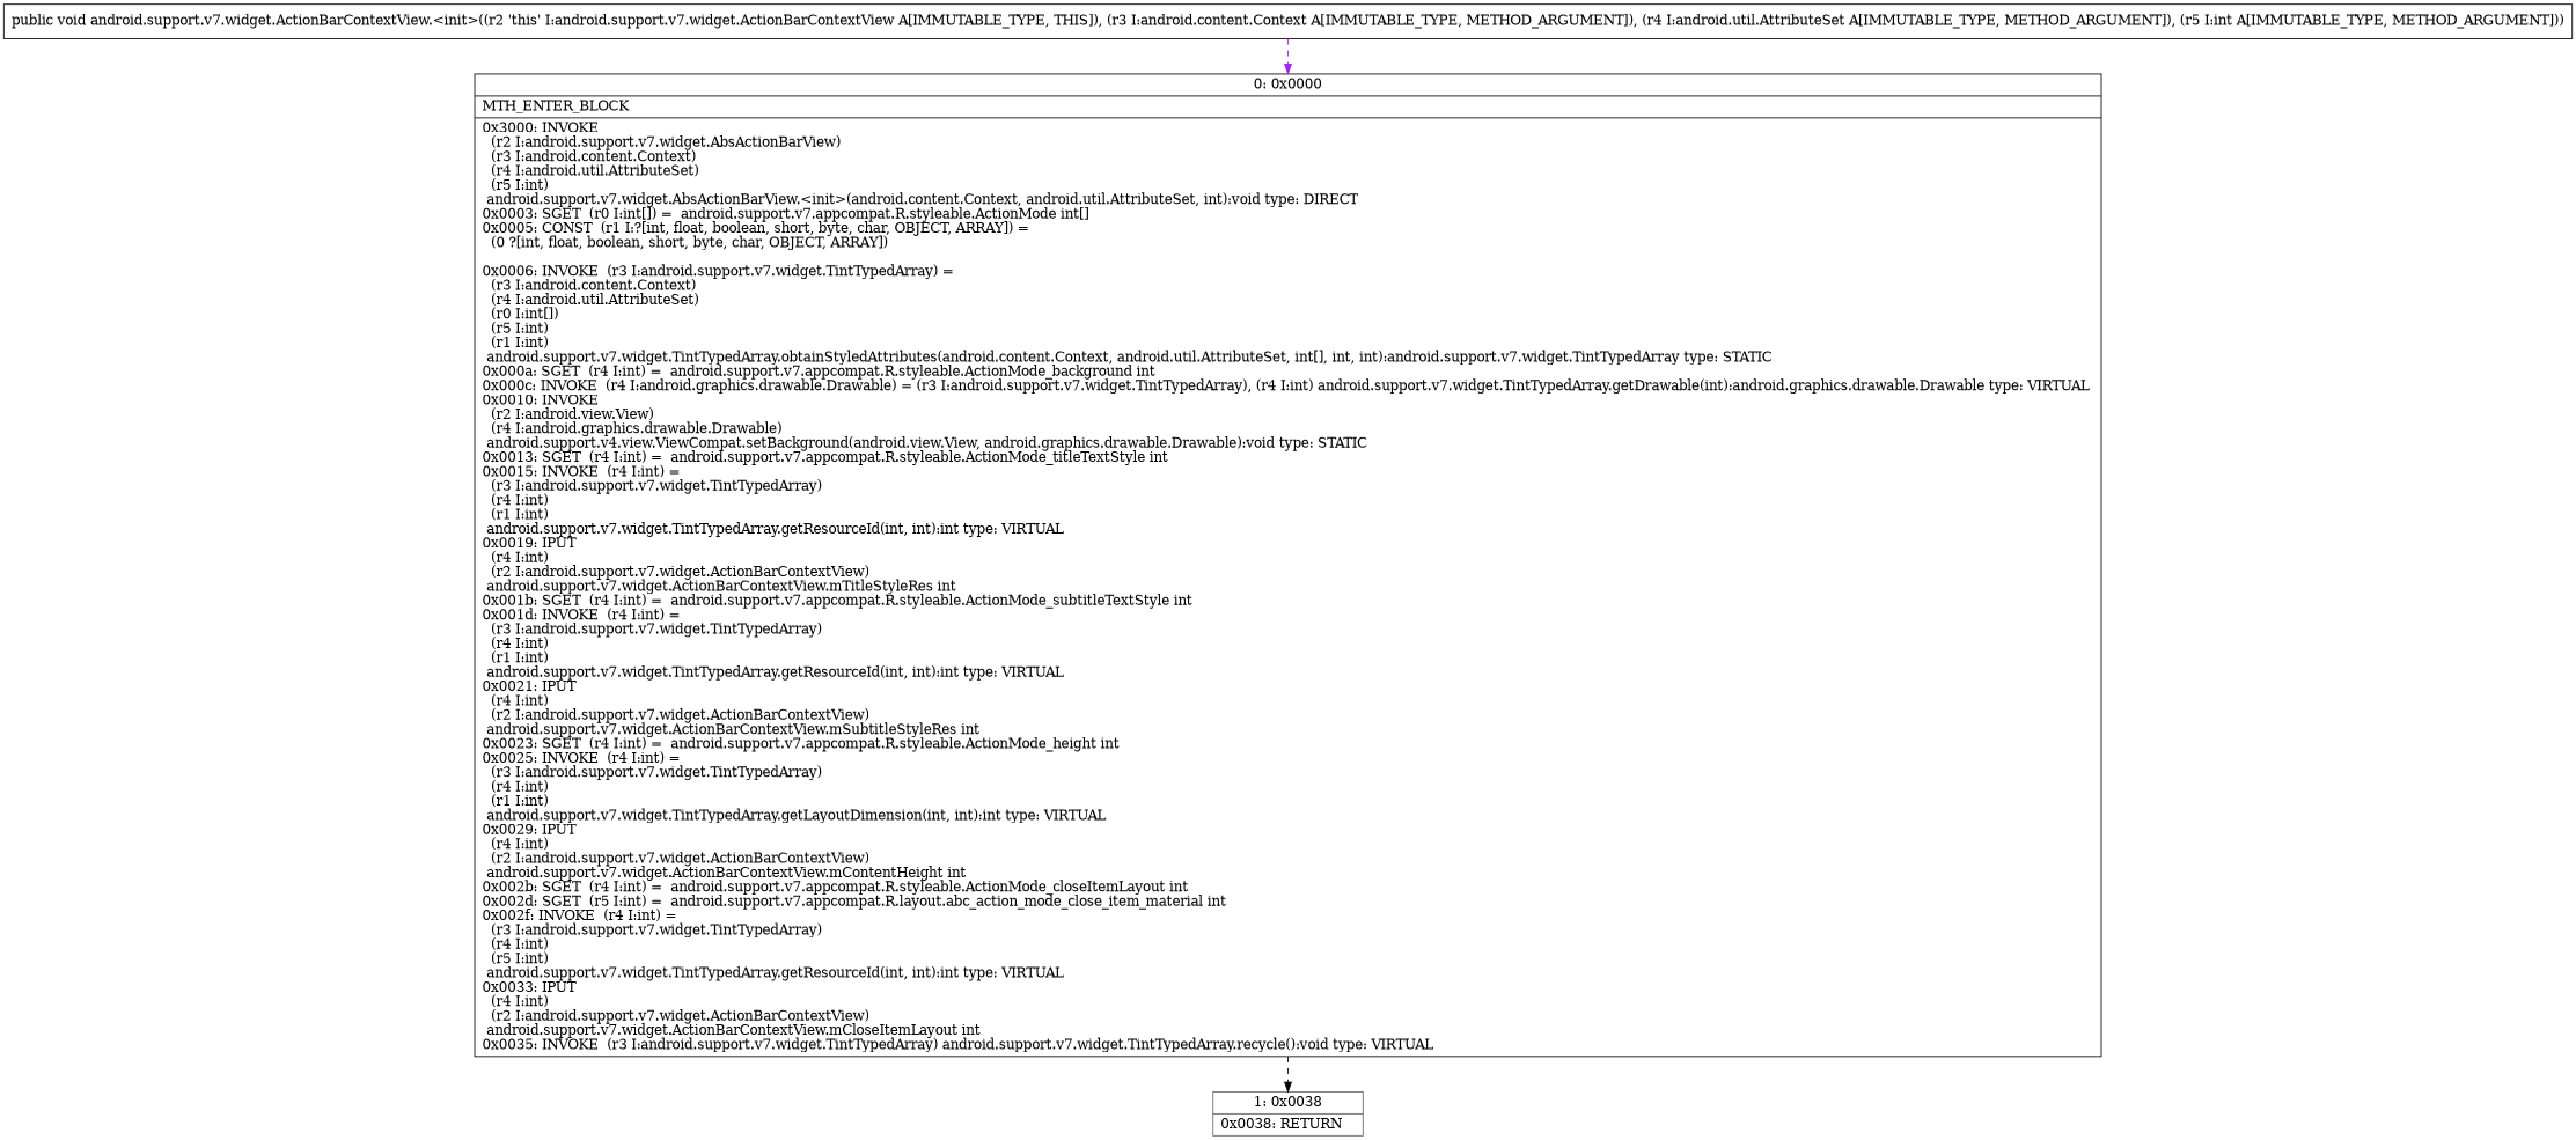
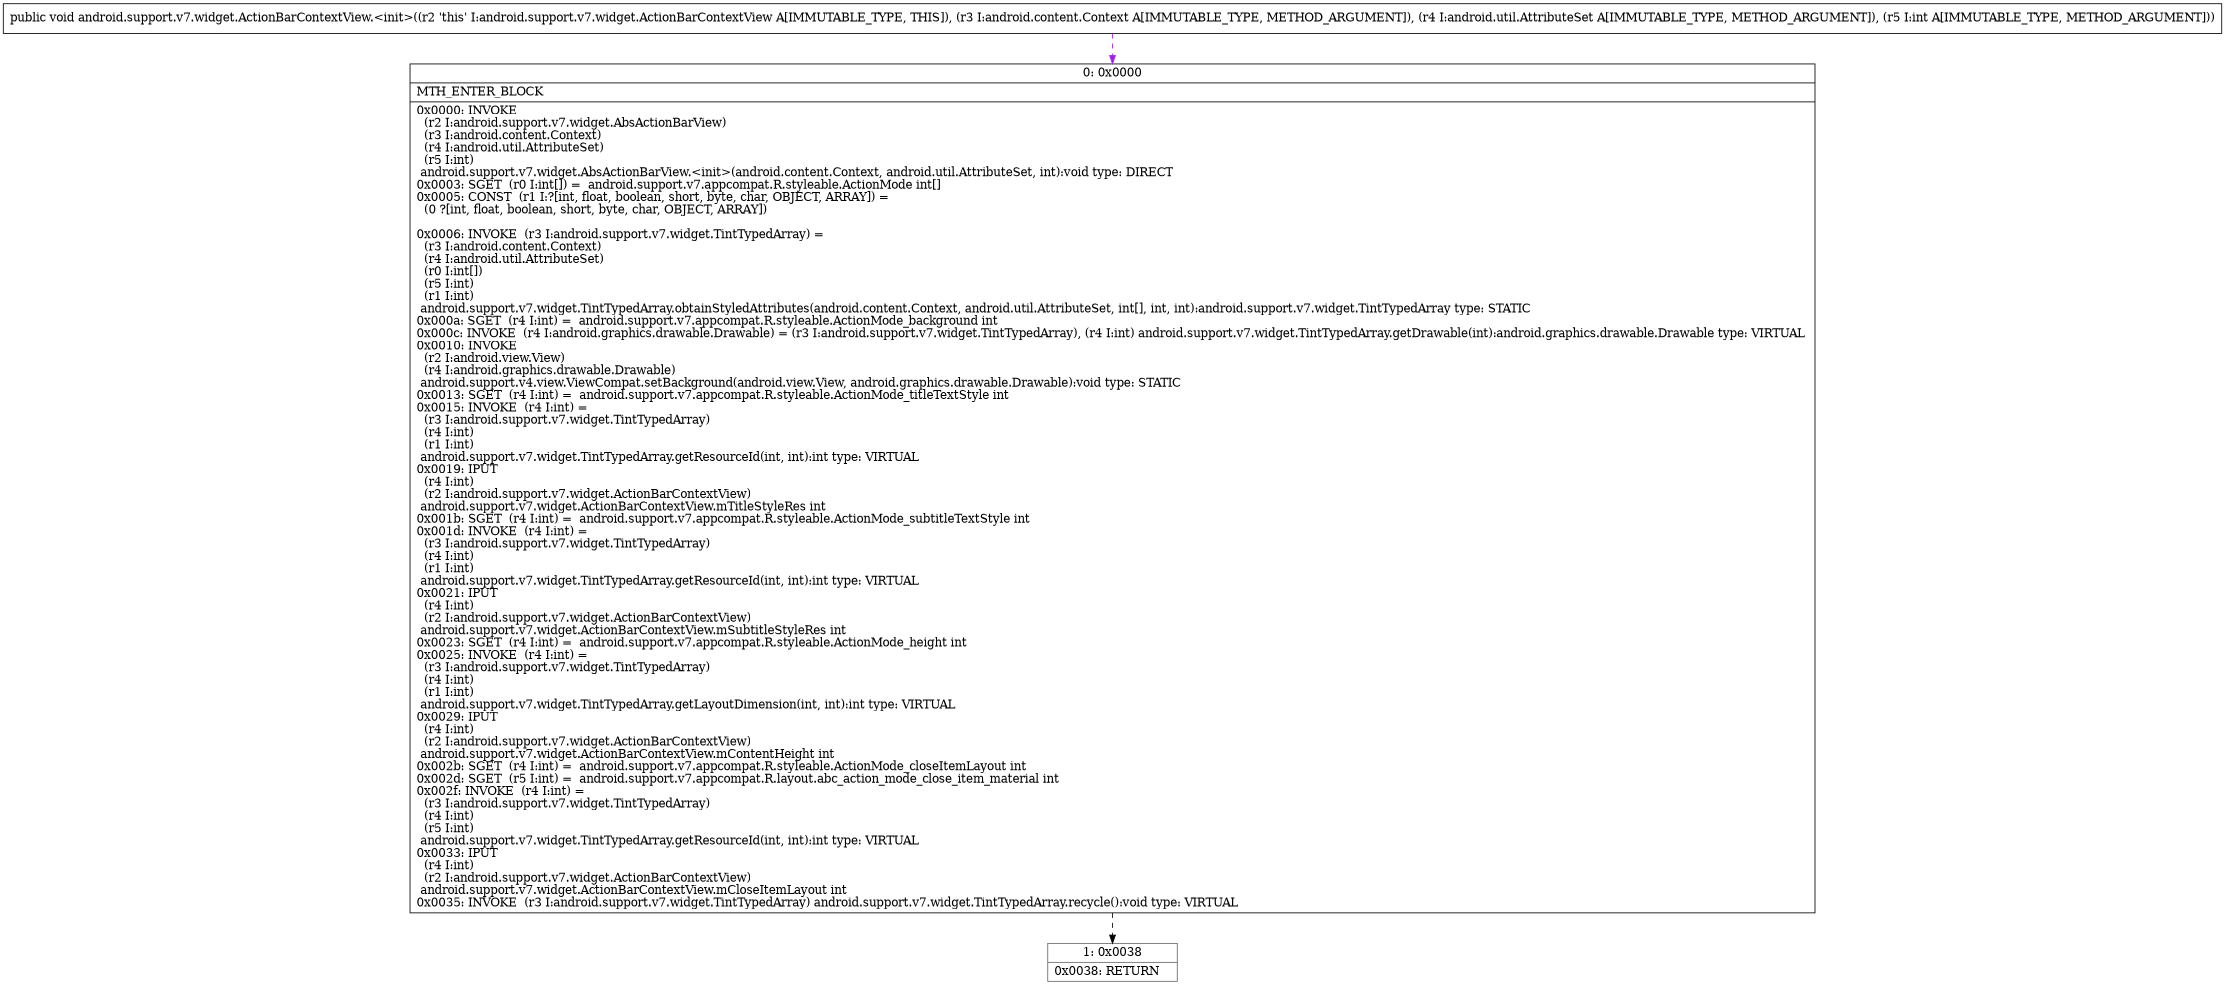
  digraph {
    node [shape=record color=black]
    edge [style=dashed]
-   n1 [label="{0\:\ 0x0000|MTH_ENTER_BLOCK\l|0x3000: INVOKE  \l  (r2 I:android.support.v7.widget.AbsActionBarView)\l  (r3 I:android.content.Context)\l  (r4 I:android.util.AttributeSet)\l  (r5 I:int)\l android.support.v7.widget.AbsActionBarView.\<init\>(android.content.Context, android.util.AttributeSet, int):void type: DIRECT \l0x0003: SGET  (r0 I:int[]) =  android.support.v7.appcompat.R.styleable.ActionMode int[] \l0x0005: CONST  (r1 I:?[int, float, boolean, short, byte, char, OBJECT, ARRAY]) = \l  (0 ?[int, float, boolean, short, byte, char, OBJECT, ARRAY])\l \l0x0006: INVOKE  (r3 I:android.support.v7.widget.TintTypedArray) = \l  (r3 I:android.content.Context)\l  (r4 I:android.util.AttributeSet)\l  (r0 I:int[])\l  (r5 I:int)\l  (r1 I:int)\l android.support.v7.widget.TintTypedArray.obtainStyledAttributes(android.content.Context, android.util.AttributeSet, int[], int, int):android.support.v7.widget.TintTypedArray type: STATIC \l0x000a: SGET  (r4 I:int) =  android.support.v7.appcompat.R.styleable.ActionMode_background int \l0x000c: INVOKE  (r4 I:android.graphics.drawable.Drawable) = (r3 I:android.support.v7.widget.TintTypedArray), (r4 I:int) android.support.v7.widget.TintTypedArray.getDrawable(int):android.graphics.drawable.Drawable type: VIRTUAL \l0x0010: INVOKE  \l  (r2 I:android.view.View)\l  (r4 I:android.graphics.drawable.Drawable)\l android.support.v4.view.ViewCompat.setBackground(android.view.View, android.graphics.drawable.Drawable):void type: STATIC \l0x0013: SGET  (r4 I:int) =  android.support.v7.appcompat.R.styleable.ActionMode_titleTextStyle int \l0x0015: INVOKE  (r4 I:int) = \l  (r3 I:android.support.v7.widget.TintTypedArray)\l  (r4 I:int)\l  (r1 I:int)\l android.support.v7.widget.TintTypedArray.getResourceId(int, int):int type: VIRTUAL \l0x0019: IPUT  \l  (r4 I:int)\l  (r2 I:android.support.v7.widget.ActionBarContextView)\l android.support.v7.widget.ActionBarContextView.mTitleStyleRes int \l0x001b: SGET  (r4 I:int) =  android.support.v7.appcompat.R.styleable.ActionMode_subtitleTextStyle int \l0x001d: INVOKE  (r4 I:int) = \l  (r3 I:android.support.v7.widget.TintTypedArray)\l  (r4 I:int)\l  (r1 I:int)\l android.support.v7.widget.TintTypedArray.getResourceId(int, int):int type: VIRTUAL \l0x0021: IPUT  \l  (r4 I:int)\l  (r2 I:android.support.v7.widget.ActionBarContextView)\l android.support.v7.widget.ActionBarContextView.mSubtitleStyleRes int \l0x0023: SGET  (r4 I:int) =  android.support.v7.appcompat.R.styleable.ActionMode_height int \l0x0025: INVOKE  (r4 I:int) = \l  (r3 I:android.support.v7.widget.TintTypedArray)\l  (r4 I:int)\l  (r1 I:int)\l android.support.v7.widget.TintTypedArray.getLayoutDimension(int, int):int type: VIRTUAL \l0x0029: IPUT  \l  (r4 I:int)\l  (r2 I:android.support.v7.widget.ActionBarContextView)\l android.support.v7.widget.ActionBarContextView.mContentHeight int \l0x002b: SGET  (r4 I:int) =  android.support.v7.appcompat.R.styleable.ActionMode_closeItemLayout int \l0x002d: SGET  (r5 I:int) =  android.support.v7.appcompat.R.layout.abc_action_mode_close_item_material int \l0x002f: INVOKE  (r4 I:int) = \l  (r3 I:android.support.v7.widget.TintTypedArray)\l  (r4 I:int)\l  (r5 I:int)\l android.support.v7.widget.TintTypedArray.getResourceId(int, int):int type: VIRTUAL \l0x0033: IPUT  \l  (r4 I:int)\l  (r2 I:android.support.v7.widget.ActionBarContextView)\l android.support.v7.widget.ActionBarContextView.mCloseItemLayout int \l0x0035: INVOKE  (r3 I:android.support.v7.widget.TintTypedArray) android.support.v7.widget.TintTypedArray.recycle():void type: VIRTUAL \l}"]
+   n1 [label="{0\:\ 0x0000|MTH_ENTER_BLOCK\l|0x0000: INVOKE  \l  (r2 I:android.support.v7.widget.AbsActionBarView)\l  (r3 I:android.content.Context)\l  (r4 I:android.util.AttributeSet)\l  (r5 I:int)\l android.support.v7.widget.AbsActionBarView.\<init\>(android.content.Context, android.util.AttributeSet, int):void type: DIRECT \l0x0003: SGET  (r0 I:int[]) =  android.support.v7.appcompat.R.styleable.ActionMode int[] \l0x0005: CONST  (r1 I:?[int, float, boolean, short, byte, char, OBJECT, ARRAY]) = \l  (0 ?[int, float, boolean, short, byte, char, OBJECT, ARRAY])\l \l0x0006: INVOKE  (r3 I:android.support.v7.widget.TintTypedArray) = \l  (r3 I:android.content.Context)\l  (r4 I:android.util.AttributeSet)\l  (r0 I:int[])\l  (r5 I:int)\l  (r1 I:int)\l android.support.v7.widget.TintTypedArray.obtainStyledAttributes(android.content.Context, android.util.AttributeSet, int[], int, int):android.support.v7.widget.TintTypedArray type: STATIC \l0x000a: SGET  (r4 I:int) =  android.support.v7.appcompat.R.styleable.ActionMode_background int \l0x000c: INVOKE  (r4 I:android.graphics.drawable.Drawable) = (r3 I:android.support.v7.widget.TintTypedArray), (r4 I:int) android.support.v7.widget.TintTypedArray.getDrawable(int):android.graphics.drawable.Drawable type: VIRTUAL \l0x0010: INVOKE  \l  (r2 I:android.view.View)\l  (r4 I:android.graphics.drawable.Drawable)\l android.support.v4.view.ViewCompat.setBackground(android.view.View, android.graphics.drawable.Drawable):void type: STATIC \l0x0013: SGET  (r4 I:int) =  android.support.v7.appcompat.R.styleable.ActionMode_titleTextStyle int \l0x0015: INVOKE  (r4 I:int) = \l  (r3 I:android.support.v7.widget.TintTypedArray)\l  (r4 I:int)\l  (r1 I:int)\l android.support.v7.widget.TintTypedArray.getResourceId(int, int):int type: VIRTUAL \l0x0019: IPUT  \l  (r4 I:int)\l  (r2 I:android.support.v7.widget.ActionBarContextView)\l android.support.v7.widget.ActionBarContextView.mTitleStyleRes int \l0x001b: SGET  (r4 I:int) =  android.support.v7.appcompat.R.styleable.ActionMode_subtitleTextStyle int \l0x001d: INVOKE  (r4 I:int) = \l  (r3 I:android.support.v7.widget.TintTypedArray)\l  (r4 I:int)\l  (r1 I:int)\l android.support.v7.widget.TintTypedArray.getResourceId(int, int):int type: VIRTUAL \l0x0021: IPUT  \l  (r4 I:int)\l  (r2 I:android.support.v7.widget.ActionBarContextView)\l android.support.v7.widget.ActionBarContextView.mSubtitleStyleRes int \l0x0023: SGET  (r4 I:int) =  android.support.v7.appcompat.R.styleable.ActionMode_height int \l0x0025: INVOKE  (r4 I:int) = \l  (r3 I:android.support.v7.widget.TintTypedArray)\l  (r4 I:int)\l  (r1 I:int)\l android.support.v7.widget.TintTypedArray.getLayoutDimension(int, int):int type: VIRTUAL \l0x0029: IPUT  \l  (r4 I:int)\l  (r2 I:android.support.v7.widget.ActionBarContextView)\l android.support.v7.widget.ActionBarContextView.mContentHeight int \l0x002b: SGET  (r4 I:int) =  android.support.v7.appcompat.R.styleable.ActionMode_closeItemLayout int \l0x002d: SGET  (r5 I:int) =  android.support.v7.appcompat.R.layout.abc_action_mode_close_item_material int \l0x002f: INVOKE  (r4 I:int) = \l  (r3 I:android.support.v7.widget.TintTypedArray)\l  (r4 I:int)\l  (r5 I:int)\l android.support.v7.widget.TintTypedArray.getResourceId(int, int):int type: VIRTUAL \l0x0033: IPUT  \l  (r4 I:int)\l  (r2 I:android.support.v7.widget.ActionBarContextView)\l android.support.v7.widget.ActionBarContextView.mCloseItemLayout int \l0x0035: INVOKE  (r3 I:android.support.v7.widget.TintTypedArray) android.support.v7.widget.TintTypedArray.recycle():void type: VIRTUAL \l}"]
    n2 [label="{1\:\ 0x0038|0x0038: RETURN   \l}" color=gray40]
    n3 [label="{public void android.support.v7.widget.ActionBarContextView.\<init\>((r2 'this' I:android.support.v7.widget.ActionBarContextView A[IMMUTABLE_TYPE, THIS]), (r3 I:android.content.Context A[IMMUTABLE_TYPE, METHOD_ARGUMENT]), (r4 I:android.util.AttributeSet A[IMMUTABLE_TYPE, METHOD_ARGUMENT]), (r5 I:int A[IMMUTABLE_TYPE, METHOD_ARGUMENT])) }"]
    n1 -> n2 [color=black]
    n3 -> n1 [color=purple]
  }
